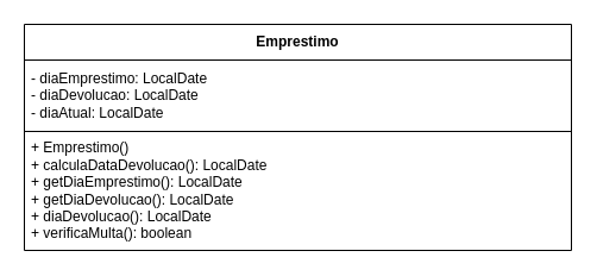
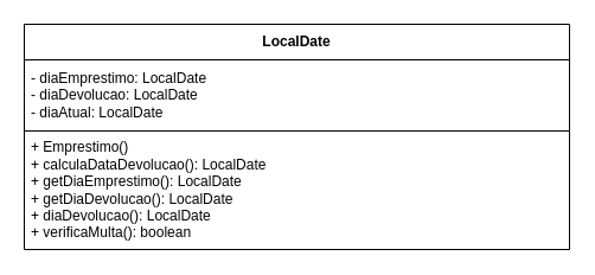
  <mxCell id="0" />
  <mxCell id="1" parent="0" />
- <mxCell id="2" value="&lt;b&gt;Emprestimo&lt;/b&gt;" style="swimlane;fontStyle=0;childLayout=stackLayout;horizontal=1;startSize=30;horizontalStack=0;resizeParent=1;resizeParentMax=0;resizeLast=0;collapsible=1;marginBottom=0;whiteSpace=wrap;html=1;fillColor=default;" vertex="1" parent="1"><mxGeometry x="20" y="20" width="460" height="190" as="geometry" /></mxCell>
+ <mxCell id="2" value="&lt;b&gt;LocalDate&lt;/b&gt;" style="swimlane;fontStyle=0;childLayout=stackLayout;horizontal=1;startSize=30;horizontalStack=0;resizeParent=1;resizeParentMax=0;resizeLast=0;collapsible=1;marginBottom=0;whiteSpace=wrap;html=1;fillColor=default;" vertex="1" parent="1"><mxGeometry x="20" y="20" width="460" height="190" as="geometry" /></mxCell>
  <mxCell id="3" value="- diaEmprestimo: LocalDate&lt;div&gt;- diaDevolucao: LocalDate&lt;/div&gt;&lt;div&gt;- diaAtual: LocalDate&lt;br&gt;&lt;/div&gt;" style="text;strokeColor=default;fillColor=none;align=left;verticalAlign=middle;spacingLeft=4;spacingRight=4;overflow=hidden;points=[[0,0.5],[1,0.5]];portConstraint=eastwest;rotatable=0;whiteSpace=wrap;html=1;labelBorderColor=none;" vertex="1" parent="2"><mxGeometry y="30" width="460" height="60" as="geometry" /></mxCell>
  <mxCell id="4" value="+ &lt;span class=&quot;hljs-built_in&quot;&gt;Emprestimo&lt;/span&gt;()&amp;nbsp;&lt;div&gt;+ &lt;span class=&quot;hljs-built_in&quot;&gt;calculaDataDevolucao&lt;/span&gt;(): LocalDate&amp;nbsp;&lt;/div&gt;&lt;div&gt;+ &lt;span class=&quot;hljs-built_in&quot;&gt;getDiaEmprestimo&lt;/span&gt;(): LocalDate&lt;/div&gt;&lt;div&gt;+ &lt;span class=&quot;hljs-built_in&quot;&gt;getDiaDevolucao&lt;/span&gt;(): LocalDate&lt;/div&gt;&lt;div&gt;+ &lt;span class=&quot;hljs-built_in&quot;&gt;diaDevolucao&lt;/span&gt;(): LocalDate&amp;nbsp;&lt;/div&gt;&lt;div&gt;+ &lt;span class=&quot;hljs-built_in&quot;&gt;verificaMulta&lt;/span&gt;(): boolean&lt;br&gt;&lt;/div&gt;" style="text;strokeColor=none;fillColor=none;align=left;verticalAlign=middle;spacingLeft=4;spacingRight=4;overflow=hidden;points=[[0,0.5],[1,0.5]];portConstraint=eastwest;rotatable=0;whiteSpace=wrap;html=1;" vertex="1" parent="2"><mxGeometry y="90" width="460" height="100" as="geometry" /></mxCell>
